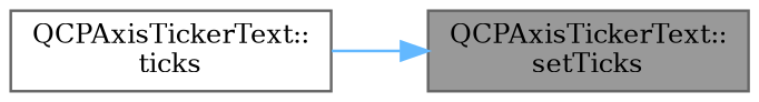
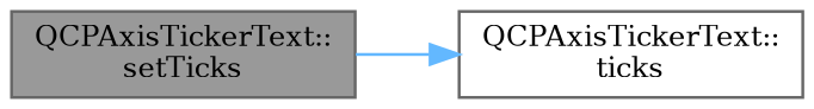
  digraph {
    rankdir=LR
    fontname="DejaVu Serif"
    node [fontname="DejaVu Serif" fontsize=10 shape=box style=filled]
    n1 [color=gray40 fillcolor=grey60 fontcolor=black height=0.2 label="QCPAxisTickerText::\lsetTicks" width=0.4]
    n2 [color=grey40 fillcolor=white height=0.2 label="QCPAxisTickerText::\lticks" width=0.4]
-   n2 -> n1 [color=steelblue1 fontname="DejaVu Serif" fontsize=10 labelfontname=Helvetica labelfontsize=10 style=solid]
+   n1 -> n2 [color=steelblue1 fontname="DejaVu Serif" fontsize=10 labelfontname=Helvetica labelfontsize=10 style=solid]
  }
